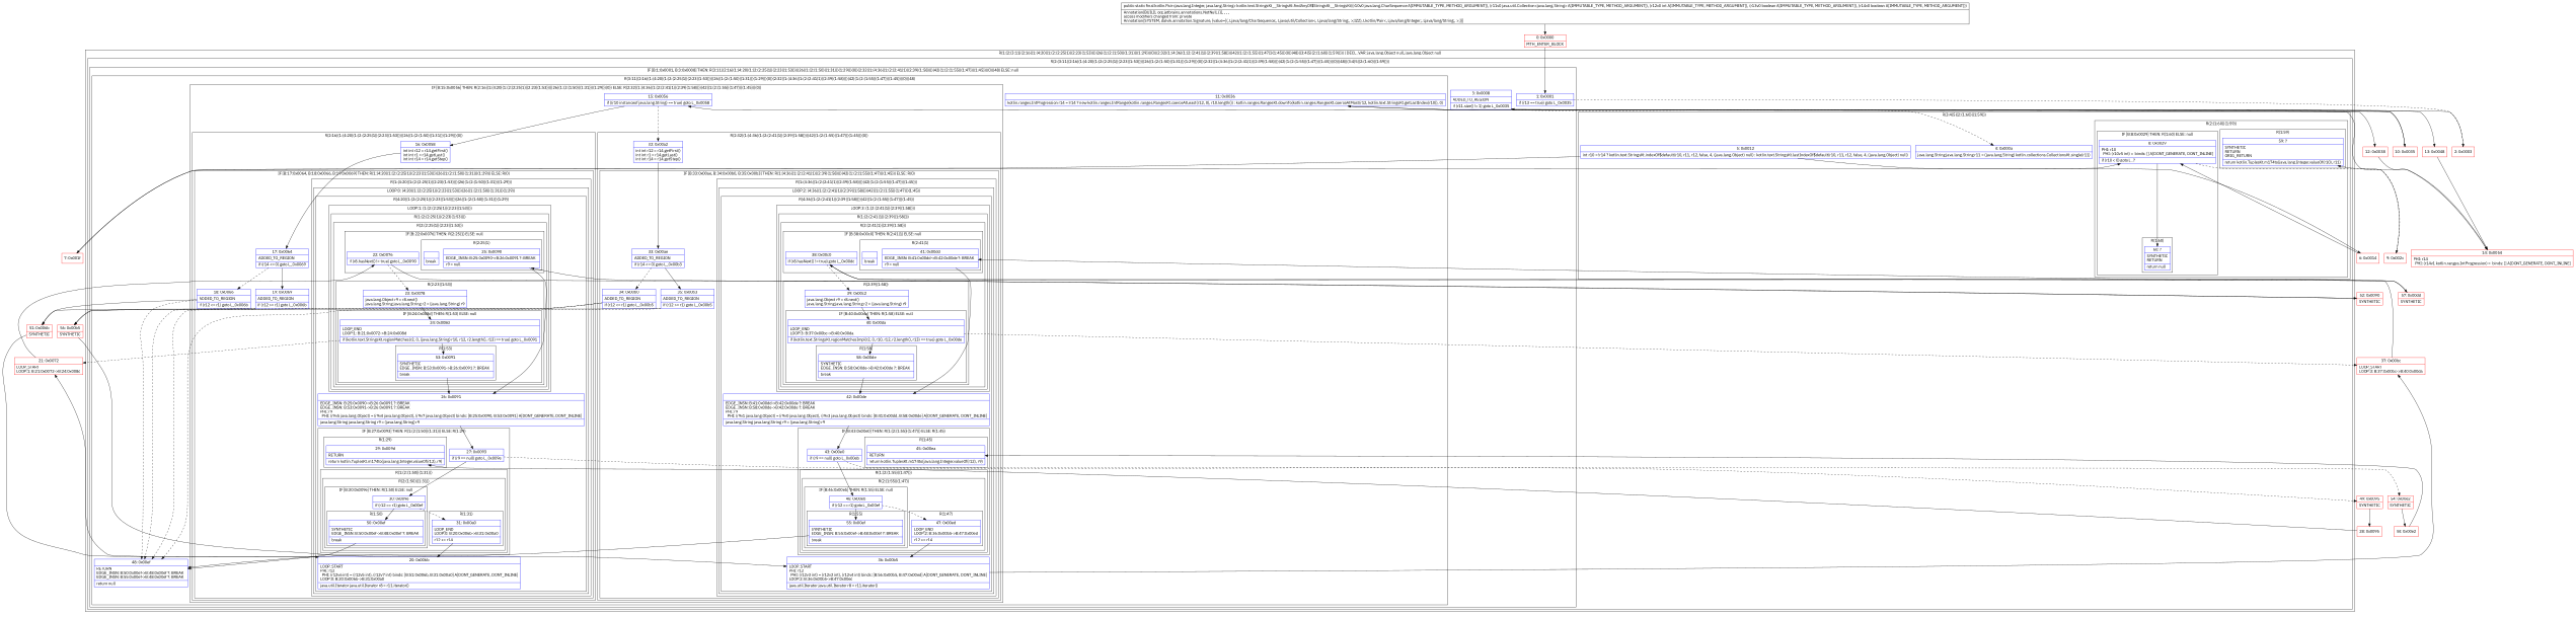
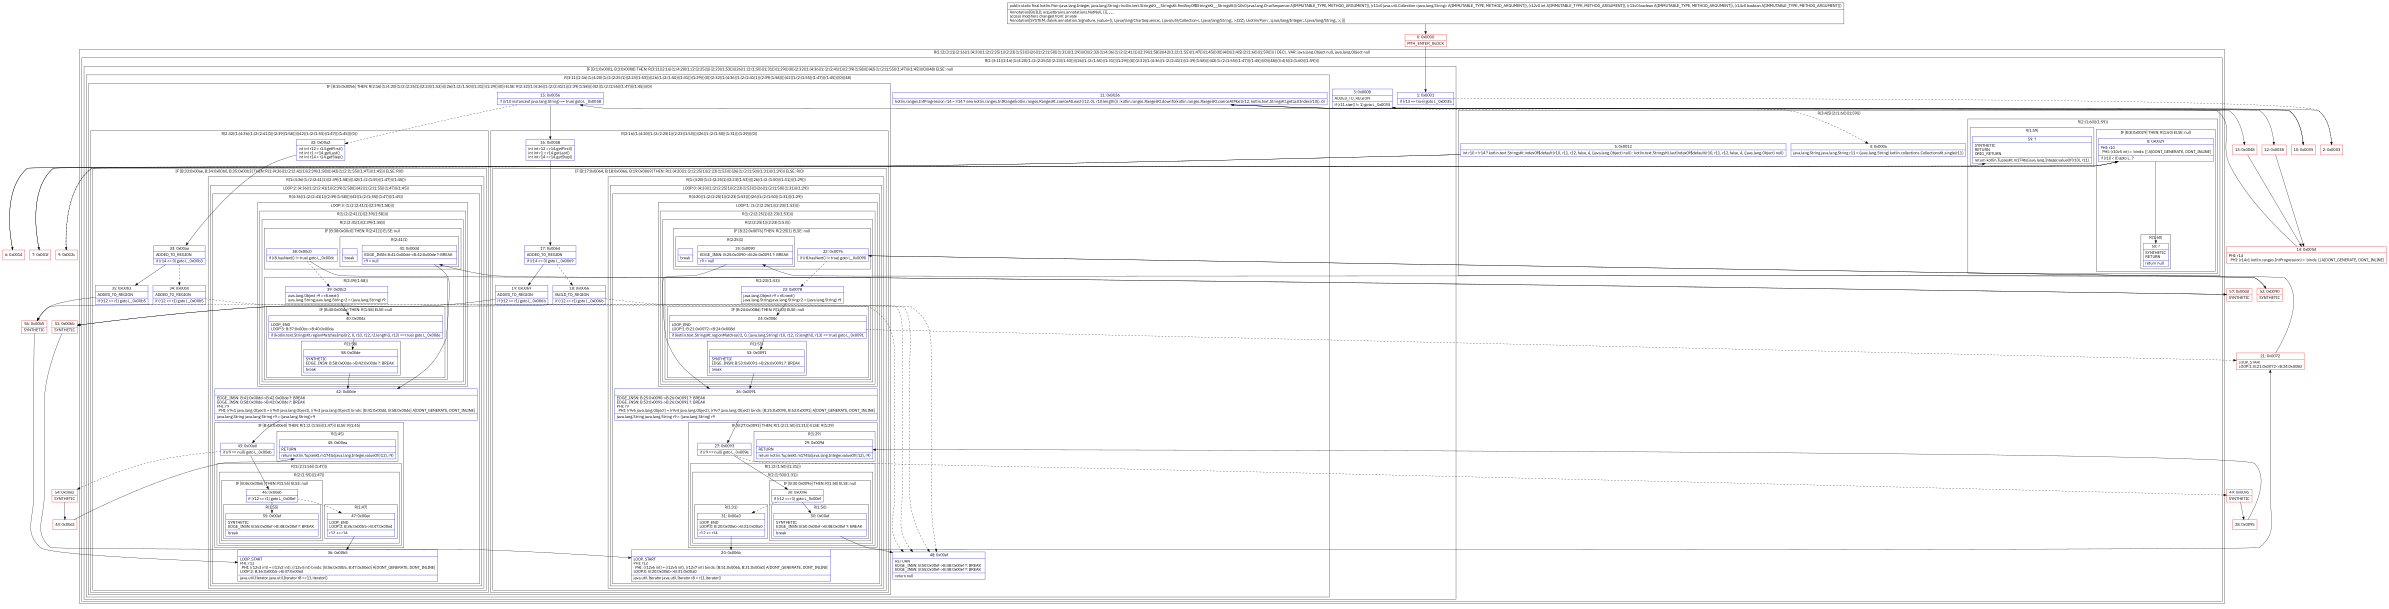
  digraph {
    fontname="IBM Plex Sans"
    node [color=blue fontname="IBM Plex Sans" shape=record]
    edge [fontname="IBM Plex Sans"]
    n1 [label="{25\:\ 0x0090|EDGE_INSN: B:25:0x0090\-\>B:26:0x0091 ?: BREAK  \l|r9 = null\l}"]
    n2 [label="{|break\l}"]
    n3 [label="{22\:\ 0x0076|if (r8.hasNext() != true) goto L_0x0090\l}"]
    n4 [label="{53\:\ 0x0091|SYNTHETIC\lEDGE_INSN: B:53:0x0091\-\>B:26:0x0091 ?: BREAK  \l|break\l}"]
    n5 [label="{24\:\ 0x008d|LOOP_END\lLOOP:1: B:21:0x0072\-\>B:24:0x008d\l|if (kotlin.text.StringsKt.regionMatches(r2, 0, (java.lang.String) r10, r12, r2.length(), r13) == true) goto L_0x0091\l}"]
    n6 [label="{23\:\ 0x0078|java.lang.Object r9 = r8.next()\ljava.lang.String java.lang.String r2 = (java.lang.String) r9\l}"]
    n7 [label="{50\:\ 0x00ef|SYNTHETIC\lEDGE_INSN: B:50:0x00ef\-\>B:48:0x00ef ?: BREAK  \l|break\l}"]
    n8 [label="{30\:\ 0x009e|if (r12 == r1) goto L_0x00ef\l}"]
    n9 [label="{31\:\ 0x00a0|LOOP_END\lLOOP:0: B:20:0x006b\-\>B:31:0x00a0\l|r12 += r14\l}"]
    n10 [label="{29\:\ 0x009d|RETURN\l|return kotlin.TuplesKt.m174to(java.lang.Integer.valueOf(r12), r9)\l}"]
    n11 [label="{27\:\ 0x0093|if (r9 == null) goto L_0x009e\l}"]
    n12 [label="{20\:\ 0x006b|LOOP_START\lPHI: r12 \l  PHI: (r12v6 int) = (r12v5 int), (r12v7 int) binds: [B:51:0x006b, B:31:0x00a0] A[DONT_GENERATE, DONT_INLINE]\lLOOP:0: B:20:0x006b\-\>B:31:0x00a0\l|java.util.Iterator java.util.Iterator r8 = r11.iterator()\l}"]
    n13 [label="{26\:\ 0x0091|EDGE_INSN: B:25:0x0090\-\>B:26:0x0091 ?: BREAK  \lEDGE_INSN: B:53:0x0091\-\>B:26:0x0091 ?: BREAK  \lPHI: r9 \l  PHI: (r9v5 java.lang.Object) = (r9v4 java.lang.Object), (r9v7 java.lang.Object) binds: [B:25:0x0090, B:53:0x0091] A[DONT_GENERATE, DONT_INLINE]\l|java.lang.String java.lang.String r9 = (java.lang.String) r9\l}"]
    n14 [label="{17\:\ 0x0064|ADDED_TO_REGION\l|if (r14 \<= 0) goto L_0x0069\l}"]
-   n15 [label="{18\:\ 0x0066|ADDED_TO_REGION\l|if (r12 \<= r1) goto L_0x006b\l}"]
+   n15 [label="{18\:\ 0x0066|BUILD_TO_REGION\l|if (r12 \<= r1) goto L_0x006b\l}"]
    n16 [label="{19\:\ 0x0069|ADDED_TO_REGION\l|if (r12 \>= r1) goto L_0x006b\l}"]
    n17 [label="{16\:\ 0x0058|int int r12 = r14.getFirst()\lint int r1 = r14.getLast()\lint int r14 = r14.getStep()\l}"]
    n18 [label="{41\:\ 0x00dd|EDGE_INSN: B:41:0x00dd\-\>B:42:0x00de ?: BREAK  \l|r9 = null\l}"]
    n19 [label="{|break\l}"]
    n20 [label="{38\:\ 0x00c0|if (r8.hasNext() != true) goto L_0x00dd\l}"]
    n21 [label="{58\:\ 0x00de|SYNTHETIC\lEDGE_INSN: B:58:0x00de\-\>B:42:0x00de ?: BREAK  \l|break\l}"]
    n22 [label="{40\:\ 0x00da|LOOP_END\lLOOP:3: B:37:0x00bc\-\>B:40:0x00da\l|if (kotlin.text.StringsKt.regionMatchesImpl(r2, 0, r10, r12, r2.length(), r13) == true) goto L_0x00de\l}"]
    n23 [label="{39\:\ 0x00c2|java.lang.Object r9 = r8.next()\ljava.lang.String java.lang.String r2 = (java.lang.String) r9\l}"]
    n24 [label="{55\:\ 0x00ef|SYNTHETIC\lEDGE_INSN: B:55:0x00ef\-\>B:48:0x00ef ?: BREAK  \l|break\l}"]
    n25 [label="{46\:\ 0x00eb|if (r12 == r1) goto L_0x00ef\l}"]
    n26 [label="{47\:\ 0x00ed|LOOP_END\lLOOP:2: B:36:0x00b5\-\>B:47:0x00ed\l|r12 += r14\l}"]
    n27 [label="{45\:\ 0x00ea|RETURN\l|return kotlin.TuplesKt.m174to(java.lang.Integer.valueOf(r12), r9)\l}"]
    n28 [label="{43\:\ 0x00e0|if (r9 == null) goto L_0x00eb\l}"]
    n29 [label="{36\:\ 0x00b5|LOOP_START\lPHI: r12 \l  PHI: (r12v3 int) = (r12v2 int), (r12v4 int) binds: [B:56:0x00b5, B:47:0x00ed] A[DONT_GENERATE, DONT_INLINE]\lLOOP:2: B:36:0x00b5\-\>B:47:0x00ed\l|java.util.Iterator java.util.Iterator r8 = r11.iterator()\l}"]
    n30 [label="{42\:\ 0x00de|EDGE_INSN: B:41:0x00dd\-\>B:42:0x00de ?: BREAK  \lEDGE_INSN: B:58:0x00de\-\>B:42:0x00de ?: BREAK  \lPHI: r9 \l  PHI: (r9v1 java.lang.Object) = (r9v0 java.lang.Object), (r9v3 java.lang.Object) binds: [B:41:0x00dd, B:58:0x00de] A[DONT_GENERATE, DONT_INLINE]\l|java.lang.String java.lang.String r9 = (java.lang.String) r9\l}"]
    n31 [label="{33\:\ 0x00ae|ADDED_TO_REGION\l|if (r14 \<= 0) goto L_0x00b3\l}"]
    n32 [label="{34\:\ 0x00b0|ADDED_TO_REGION\l|if (r12 \<= r1) goto L_0x00b5\l}"]
    n33 [label="{35\:\ 0x00b3|ADDED_TO_REGION\l|if (r12 \>= r1) goto L_0x00b5\l}"]
    n34 [label="{32\:\ 0x00a2|int int r12 = r14.getFirst()\lint int r1 = r14.getLast()\lint int r14 = r14.getStep()\l}"]
    n35 [label="{15\:\ 0x0056|if ((r10 instanceof java.lang.String) == true) goto L_0x0058\l}"]
    n36 [label="{11\:\ 0x0036|kotlin.ranges.IntProgression r14 = !r14 ? new kotlin.ranges.IntRange(kotlin.ranges.RangesKt.coerceAtLeast(r12, 0), r10.length()) : kotlin.ranges.RangesKt.downTo(kotlin.ranges.RangesKt.coerceAtMost(r12, kotlin.text.StringsKt.getLastIndex(r10)), 0)\l}"]
    n37 [label="{48\:\ 0x00ef|RETURN\lEDGE_INSN: B:50:0x00ef\-\>B:48:0x00ef ?: BREAK  \lEDGE_INSN: B:55:0x00ef\-\>B:48:0x00ef ?: BREAK  \l|return null\l}"]
    n38 [label="{1\:\ 0x0001|if (r13 == true) goto L_0x0035\l}"]
    n39 [label="{3\:\ 0x0008|ADDED_TO_REGION\l|if (r11.size() != 1) goto L_0x0035\l}"]
    n40 [label="{60\:\ ?|SYNTHETIC\lRETURN\l|return null\l}"]
    n41 [label="{8\:\ 0x0029|PHI: r10 \l  PHI: (r10v5 int) =  binds: [] A[DONT_GENERATE, DONT_INLINE]\l|if (r10 \< 0) goto L_?\l}"]
    n42 [label="{59\:\ ?|SYNTHETIC\lRETURN\lORIG_RETURN\l|return kotlin.TuplesKt.m174to(java.lang.Integer.valueOf(r10), r11)\l}"]
    n43 [label="{4\:\ 0x000a|java.lang.String java.lang.String r11 = (java.lang.String) kotlin.collections.CollectionsKt.single(r11)\l}"]
    n44 [label="{5\:\ 0x0012|int r10 = !r14 ? kotlin.text.StringsKt.indexOf$default(r10, r11, r12, false, 4, (java.lang.Object) null) : kotlin.text.StringsKt.lastIndexOf$default(r10, r11, r12, false, 4, (java.lang.Object) null)\l}"]
    n45 [color=red label="{52\:\ 0x0090|SYNTHETIC\l}"]
    n46 [color=red label="{21\:\ 0x0072|LOOP_START\lLOOP:1: B:21:0x0072\-\>B:24:0x008d\l}"]
    n47 [color=red label="{49\:\ 0x0095|SYNTHETIC\l}"]
    n48 [color=red label="{51\:\ 0x006b|SYNTHETIC\l}"]
    n49 [color=red label="{57\:\ 0x00dd|SYNTHETIC\l}"]
-   n50 [color=red label="{37\:\ 0x00bc|LOOP_START\lLOOP:3: B:37:0x00bc\-\>B:40:0x00da\l}"]
    n51 [color=red label="{54\:\ 0x00e2|SYNTHETIC\l}"]
    n52 [color=red label="{56\:\ 0x00b5|SYNTHETIC\l}"]
    n53 [color=red label="{12\:\ 0x0038}"]
    n54 [color=red label="{13\:\ 0x0048}"]
    n55 [color=red label="{2\:\ 0x0003}"]
    n56 [color=red label="{10\:\ 0x0035}"]
    n57 [color=red label="{9\:\ 0x002c}"]
    n58 [color=red label="{6\:\ 0x0014}"]
    n59 [color=red label="{7\:\ 0x001f}"]
    n60 [color=red label="{14\:\ 0x0054|PHI: r14 \l  PHI: (r14v1 kotlin.ranges.IntProgression) =  binds: [] A[DONT_GENERATE, DONT_INLINE]\l}"]
    n61 [color=red label="{28\:\ 0x0095}"]
    n62 [color=red label="{44\:\ 0x00e2}"]
    n63 [color=red label="{0\:\ 0x0000|MTH_ENTER_BLOCK\l}"]
    n64 [label="{public static final kotlin.Pair\<java.lang.Integer, java.lang.String\> kotlin.text.StringsKt__StringsKt.findAnyOf$StringsKt__StringsKt((r10v0 java.lang.CharSequence A[IMMUTABLE_TYPE, METHOD_ARGUMENT]), (r11v0 java.util.Collection\<java.lang.String\> A[IMMUTABLE_TYPE, METHOD_ARGUMENT]), (r12v0 int A[IMMUTABLE_TYPE, METHOD_ARGUMENT]), (r13v0 boolean A[IMMUTABLE_TYPE, METHOD_ARGUMENT]), (r14v0 boolean A[IMMUTABLE_TYPE, METHOD_ARGUMENT]))  | Annotation[BUILD, org.jetbrains.annotations.NotNull, \{\}], , , , \laccess modifiers changed from: private\lAnnotation[SYSTEM, dalvik.annotation.Signature, \{value=[(, Ljava\/lang\/CharSequence;, Ljava\/util\/Collection\<, Ljava\/lang\/String;, \>;IZZ), Lkotlin\/Pair\<, Ljava\/lang\/Integer;, Ljava\/lang\/String;, \>;]\}]\l}" color=""]
    subgraph cluster_1 {
      label="R(1:(2:(3:11|(2:16|(1:(4:20|(1:(2:(2:25|1)|(2:23|(1:53))))|26|(1:(2:(1:50)|(1:31)))(1:29)))(0))(2:32|(1:(4:36|(1:(2:(2:41|1)|(2:39|(1:58))))|42|(1:(2:(1:55)|(1:47)))(1:45)))(0))|48)|(3:4|5|(2:(1:60)|(1:59))))) | DECL_VAR: java.lang.Object null, java.lang.Object null\l"
      subgraph cluster_2 {
        label="R(2:(3:11|(2:16|(1:(4:20|(1:(2:(2:25|1)|(2:23|(1:53))))|26|(1:(2:(1:50)|(1:31)))(1:29)))(0))(2:32|(1:(4:36|(1:(2:(2:41|1)|(2:39|(1:58))))|42|(1:(2:(1:55)|(1:47)))(1:45)))(0))|48)|(3:4|5|(2:(1:60)|(1:59))))"
        subgraph cluster_3 {
          label="IF [B:1:0x0001, B:3:0x0008] THEN: R(3:11|(2:16|(1:(4:20|(1:(2:(2:25|1)|(2:23|(1:53))))|26|(1:(2:(1:50)|(1:31)))(1:29)))(0))(2:32|(1:(4:36|(1:(2:(2:41|1)|(2:39|(1:58))))|42|(1:(2:(1:55)|(1:47)))(1:45)))(0))|48) ELSE: null"
          n38
          n39
          subgraph cluster_4 {
            label="R(3:11|(2:16|(1:(4:20|(1:(2:(2:25|1)|(2:23|(1:53))))|26|(1:(2:(1:50)|(1:31)))(1:29)))(0))(2:32|(1:(4:36|(1:(2:(2:41|1)|(2:39|(1:58))))|42|(1:(2:(1:55)|(1:47)))(1:45)))(0))|48)"
            n36
            n37
            subgraph cluster_5 {
              label="IF [B:15:0x0056] THEN: R(2:16|(1:(4:20|(1:(2:(2:25|1)|(2:23|(1:53))))|26|(1:(2:(1:50)|(1:31)))(1:29)))(0)) ELSE: R(2:32|(1:(4:36|(1:(2:(2:41|1)|(2:39|(1:58))))|42|(1:(2:(1:55)|(1:47)))(1:45)))(0))"
              n35
              subgraph cluster_6 {
                label="R(2:16|(1:(4:20|(1:(2:(2:25|1)|(2:23|(1:53))))|26|(1:(2:(1:50)|(1:31)))(1:29)))(0))"
                n17
                subgraph cluster_7 {
                  label="IF [B:17:0x0064, B:18:0x0066, B:19:0x0069] THEN: R(1:(4:20|(1:(2:(2:25|1)|(2:23|(1:53))))|26|(1:(2:(1:50)|(1:31)))(1:29))) ELSE: R(0)"
                  n14
                  n15
                  n16
                  subgraph cluster_8 {
                    label="R(1:(4:20|(1:(2:(2:25|1)|(2:23|(1:53))))|26|(1:(2:(1:50)|(1:31)))(1:29)))"
                    subgraph cluster_9 {
                      label="LOOP:0: (4:20|(1:(2:(2:25|1)|(2:23|(1:53))))|26|(1:(2:(1:50)|(1:31)))(1:29))"
                      subgraph cluster_10 {
                        label="R(4:20|(1:(2:(2:25|1)|(2:23|(1:53))))|26|(1:(2:(1:50)|(1:31)))(1:29))"
                        n12
                        n13
                        subgraph cluster_11 {
                          label="LOOP:1: (1:(2:(2:25|1)|(2:23|(1:53))))"
                          subgraph cluster_12 {
                            label="R(1:(2:(2:25|1)|(2:23|(1:53))))"
                            subgraph cluster_13 {
                              label="R(2:(2:25|1)|(2:23|(1:53)))"
                              subgraph cluster_14 {
                                label="IF [B:22:0x0076] THEN: R(2:25|1) ELSE: null"
                                n3
                                subgraph cluster_15 {
                                  label="R(2:25|1)"
                                  n1
                                  n2
                                }
                              }
                              subgraph cluster_16 {
                                label="R(2:23|(1:53))"
                                n6
                                subgraph cluster_17 {
                                  label="IF [B:24:0x008d] THEN: R(1:53) ELSE: null"
                                  n5
                                  subgraph cluster_18 {
                                    label="R(1:53)"
                                    n4
                                  }
                                }
                              }
                            }
                          }
                        }
                        subgraph cluster_19 {
                          label="IF [B:27:0x0093] THEN: R(1:(2:(1:50)|(1:31))) ELSE: R(1:29)"
                          n11
                          subgraph cluster_20 {
                            label="R(1:(2:(1:50)|(1:31)))"
                            subgraph cluster_21 {
                              label="R(2:(1:50)|(1:31))"
                              subgraph cluster_22 {
                                label="IF [B:30:0x009e] THEN: R(1:50) ELSE: null"
                                n8
                                subgraph cluster_23 {
                                  label="R(1:50)"
                                  n7
                                }
                              }
                              subgraph cluster_24 {
                                label="R(1:31)"
                                n9
                              }
                            }
                          }
                          subgraph cluster_25 {
                            label="R(1:29)"
                            n10
                          }
                        }
                      }
                    }
                  }
                  subgraph cluster_26 {
                    label="R(0)"
                  }
                }
              }
              subgraph cluster_27 {
                label="R(2:32|(1:(4:36|(1:(2:(2:41|1)|(2:39|(1:58))))|42|(1:(2:(1:55)|(1:47)))(1:45)))(0))"
                n34
                subgraph cluster_28 {
                  label="IF [B:33:0x00ae, B:34:0x00b0, B:35:0x00b3] THEN: R(1:(4:36|(1:(2:(2:41|1)|(2:39|(1:58))))|42|(1:(2:(1:55)|(1:47)))(1:45))) ELSE: R(0)"
                  n31
                  n32
                  n33
                  subgraph cluster_29 {
                    label="R(1:(4:36|(1:(2:(2:41|1)|(2:39|(1:58))))|42|(1:(2:(1:55)|(1:47)))(1:45)))"
                    subgraph cluster_30 {
                      label="LOOP:2: (4:36|(1:(2:(2:41|1)|(2:39|(1:58))))|42|(1:(2:(1:55)|(1:47)))(1:45))"
                      subgraph cluster_31 {
                        label="R(4:36|(1:(2:(2:41|1)|(2:39|(1:58))))|42|(1:(2:(1:55)|(1:47)))(1:45))"
                        n29
                        n30
                        subgraph cluster_32 {
                          label="LOOP:3: (1:(2:(2:41|1)|(2:39|(1:58))))"
                          subgraph cluster_33 {
                            label="R(1:(2:(2:41|1)|(2:39|(1:58))))"
                            subgraph cluster_34 {
                              label="R(2:(2:41|1)|(2:39|(1:58)))"
                              subgraph cluster_35 {
                                label="IF [B:38:0x00c0] THEN: R(2:41|1) ELSE: null"
                                n20
                                subgraph cluster_36 {
                                  label="R(2:41|1)"
                                  n18
                                  n19
                                }
                              }
                              subgraph cluster_37 {
                                label="R(2:39|(1:58))"
                                n23
                                subgraph cluster_38 {
                                  label="IF [B:40:0x00da] THEN: R(1:58) ELSE: null"
                                  n22
                                  subgraph cluster_39 {
                                    label="R(1:58)"
                                    n21
                                  }
                                }
                              }
                            }
                          }
                        }
                        subgraph cluster_40 {
                          label="IF [B:43:0x00e0] THEN: R(1:(2:(1:55)|(1:47))) ELSE: R(1:45)"
                          n28
                          subgraph cluster_41 {
                            label="R(1:(2:(1:55)|(1:47)))"
                            subgraph cluster_42 {
                              label="R(2:(1:55)|(1:47))"
                              subgraph cluster_43 {
                                label="IF [B:46:0x00eb] THEN: R(1:55) ELSE: null"
                                n25
                                subgraph cluster_44 {
                                  label="R(1:55)"
                                  n24
                                }
                              }
                              subgraph cluster_45 {
                                label="R(1:47)"
                                n26
                              }
                            }
                          }
                          subgraph cluster_46 {
                            label="R(1:45)"
                            n27
                          }
                        }
                      }
                    }
                  }
                  subgraph cluster_47 {
                    label="R(0)"
                  }
                }
              }
            }
          }
        }
        subgraph cluster_48 {
          label="R(3:4|5|(2:(1:60)|(1:59)))"
          n43
          n44
          subgraph cluster_49 {
            label="R(2:(1:60)|(1:59))"
            subgraph cluster_50 {
              label="IF [B:8:0x0029] THEN: R(1:60) ELSE: null"
              n41
              subgraph cluster_51 {
                label="R(1:60)"
                n40
              }
            }
            subgraph cluster_52 {
              label="R(1:59)"
              n42
            }
          }
        }
      }
    }
    n1 -> n13
    n3 -> n6 [style=dashed]
    n3 -> n45
    n4 -> n13
    n5 -> n4
    n5 -> n46 [style=dashed]
    n6 -> n5
    n7 -> n37
    n8 -> n7
    n8 -> n9 [style=dashed]
    n9 -> n12
    n11 -> n8
    n11 -> n47 [style=dashed]
    n12 -> n46
    n13 -> n11
    n14 -> n15 [style=dashed]
    n14 -> n16
    n15 -> n37 [style=dashed]
    n15 -> n48
    n16 -> n37 [style=dashed]
    n16 -> n48
    n17 -> n14
    n18 -> n30
    n20 -> n23 [style=dashed]
    n20 -> n49
    n21 -> n30
    n22 -> n21
-   n22 -> n50 [style=dashed]
    n23 -> n22
-   n24 -> n37
    n25 -> n24
    n25 -> n26 [style=dashed]
    n26 -> n29
    n28 -> n25
    n28 -> n51 [style=dashed]
-   n29 -> n50
    n30 -> n28
    n31 -> n32 [style=dashed]
    n31 -> n33
    n32 -> n37 [style=dashed]
    n32 -> n52
    n33 -> n37 [style=dashed]
    n33 -> n52
    n34 -> n31
    n35 -> n17
    n35 -> n34 [style=dashed]
    n36 -> n53
-   n39 -> n54
+   n36 -> n54
    n38 -> n55 [style=dashed]
    n39 -> n43 [style=dashed]
    n39 -> n56
    n41 -> n40
    n41 -> n57 [style=dashed]
    n44 -> n58
    n44 -> n59
    n45 -> n1
    n46 -> n3
    n47 -> n61
    n48 -> n12
    n49 -> n18
-   n50 -> n20
    n51 -> n62
    n52 -> n29
    n53 -> n60
    n54 -> n60
    n55 -> n39
    n56 -> n36
    n57 -> n42
    n58 -> n41
    n59 -> n41
    n60 -> n35
    n61 -> n10
    n62 -> n27
    n63 -> n38
    n64 -> n63
  }
